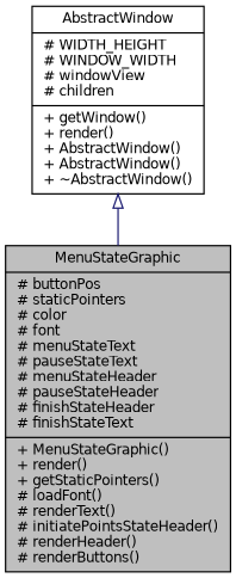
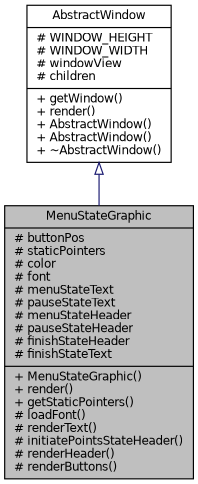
  digraph {
    node [color=black fontname=Helvetica fontsize=10 shape=record]
    n1 [fillcolor=grey75 fontcolor=black height=0.2 label="{MenuStateGraphic\n|# buttonPos\l# staticPointers\l# color\l# font\l# menuStateText\l# pauseStateText\l# menuStateHeader\l# pauseStateHeader\l# finishStateHeader\l# finishStateText\l|+ MenuStateGraphic()\l+ render()\l+ getStaticPointers()\l# loadFont()\l# renderText()\l# initiatePointsStateHeader()\l# renderHeader()\l# renderButtons()\l}" style=filled width=0.4]
-   n2 [height=0.2 label="{AbstractWindow\n|# WIDTH_HEIGHT\l# WINDOW_WIDTH\l# windowView\l# children\l|+ getWindow()\l+ render()\l+ AbstractWindow()\l+ AbstractWindow()\l+ ~AbstractWindow()\l}" width=0.4]
+   n2 [height=0.2 label="{AbstractWindow\n|# WINDOW_HEIGHT\l# WINDOW_WIDTH\l# windowView\l# children\l|+ getWindow()\l+ render()\l+ AbstractWindow()\l+ AbstractWindow()\l+ ~AbstractWindow()\l}" width=0.4]
    n2 -> n1 [arrowtail=onormal color=midnightblue dir=back fontname=Helvetica fontsize=10 labelfontname=Helvetica labelfontsize=10 style=solid]
  }
